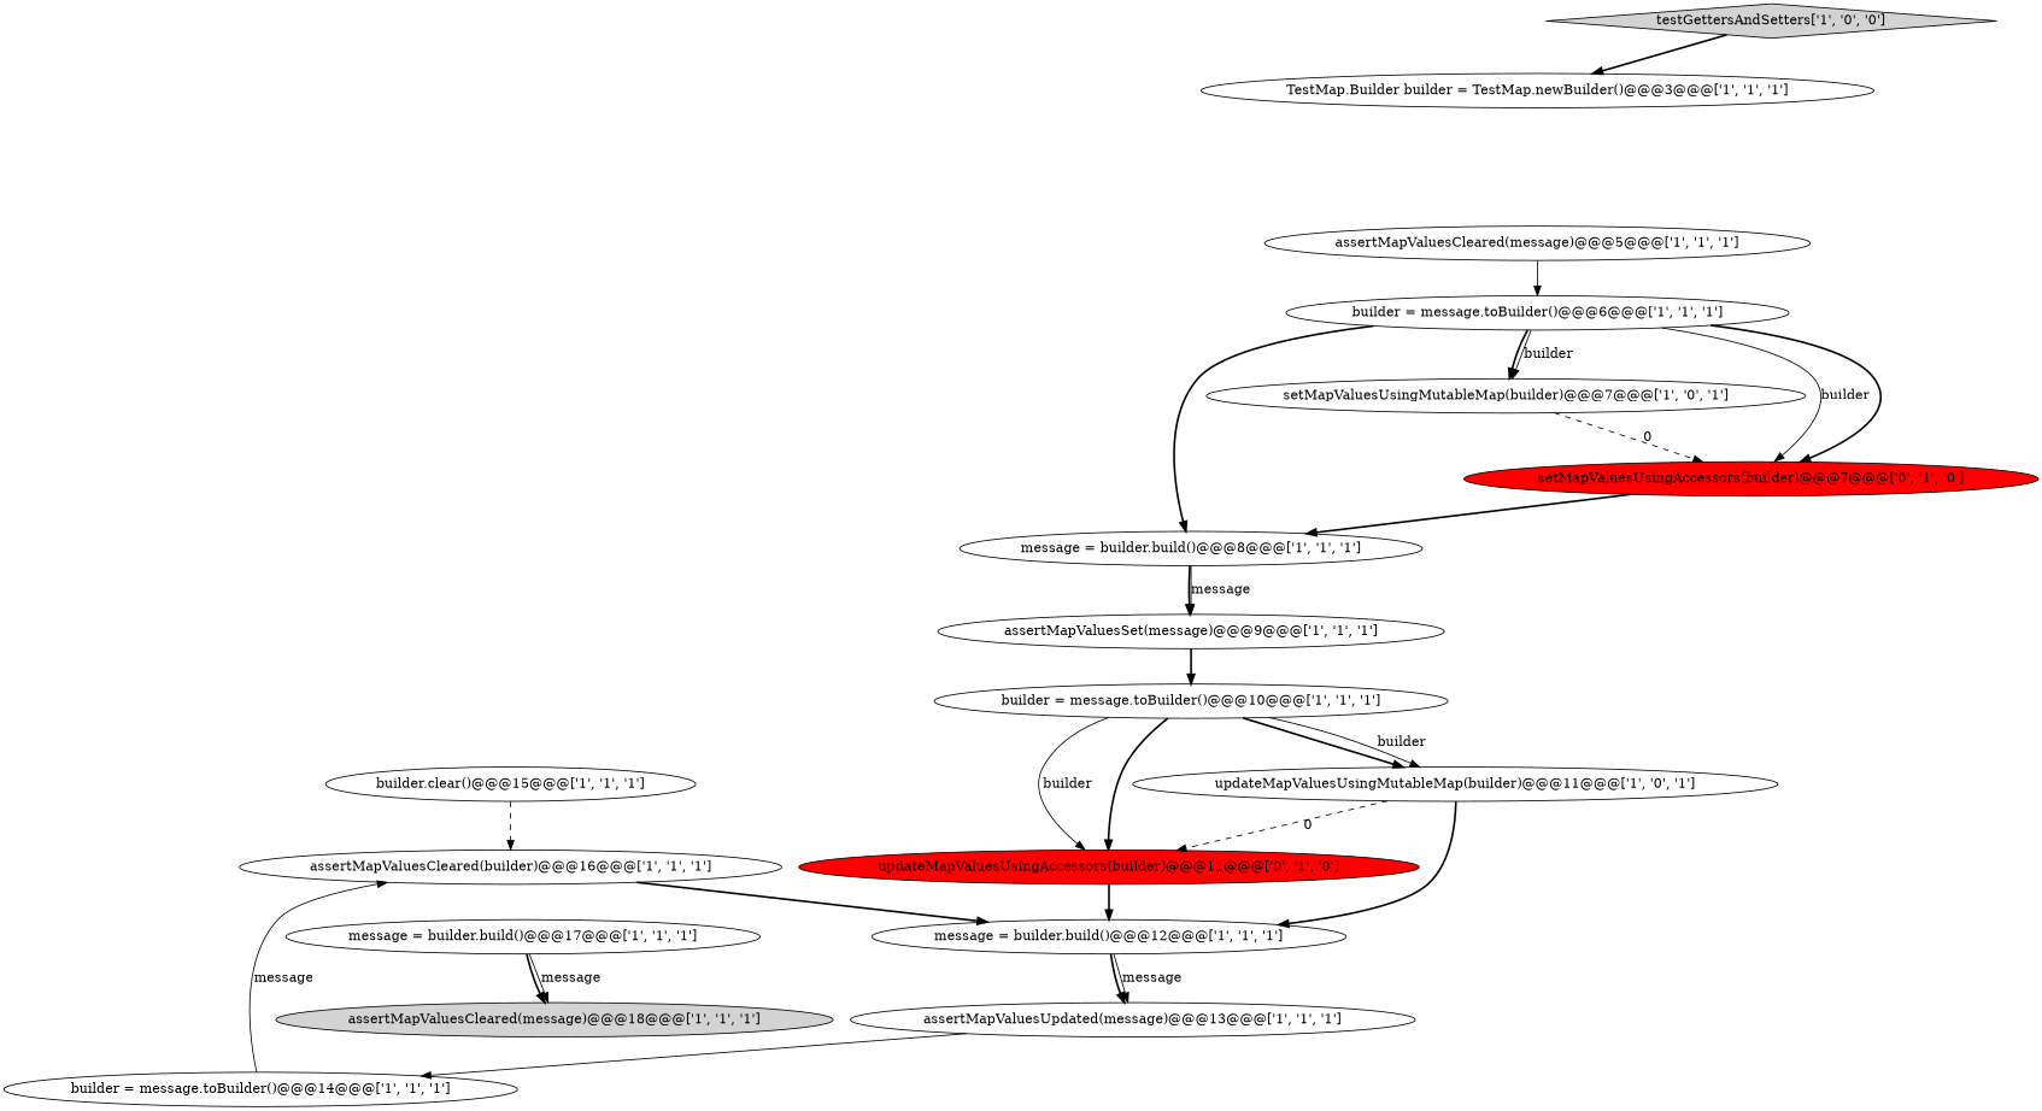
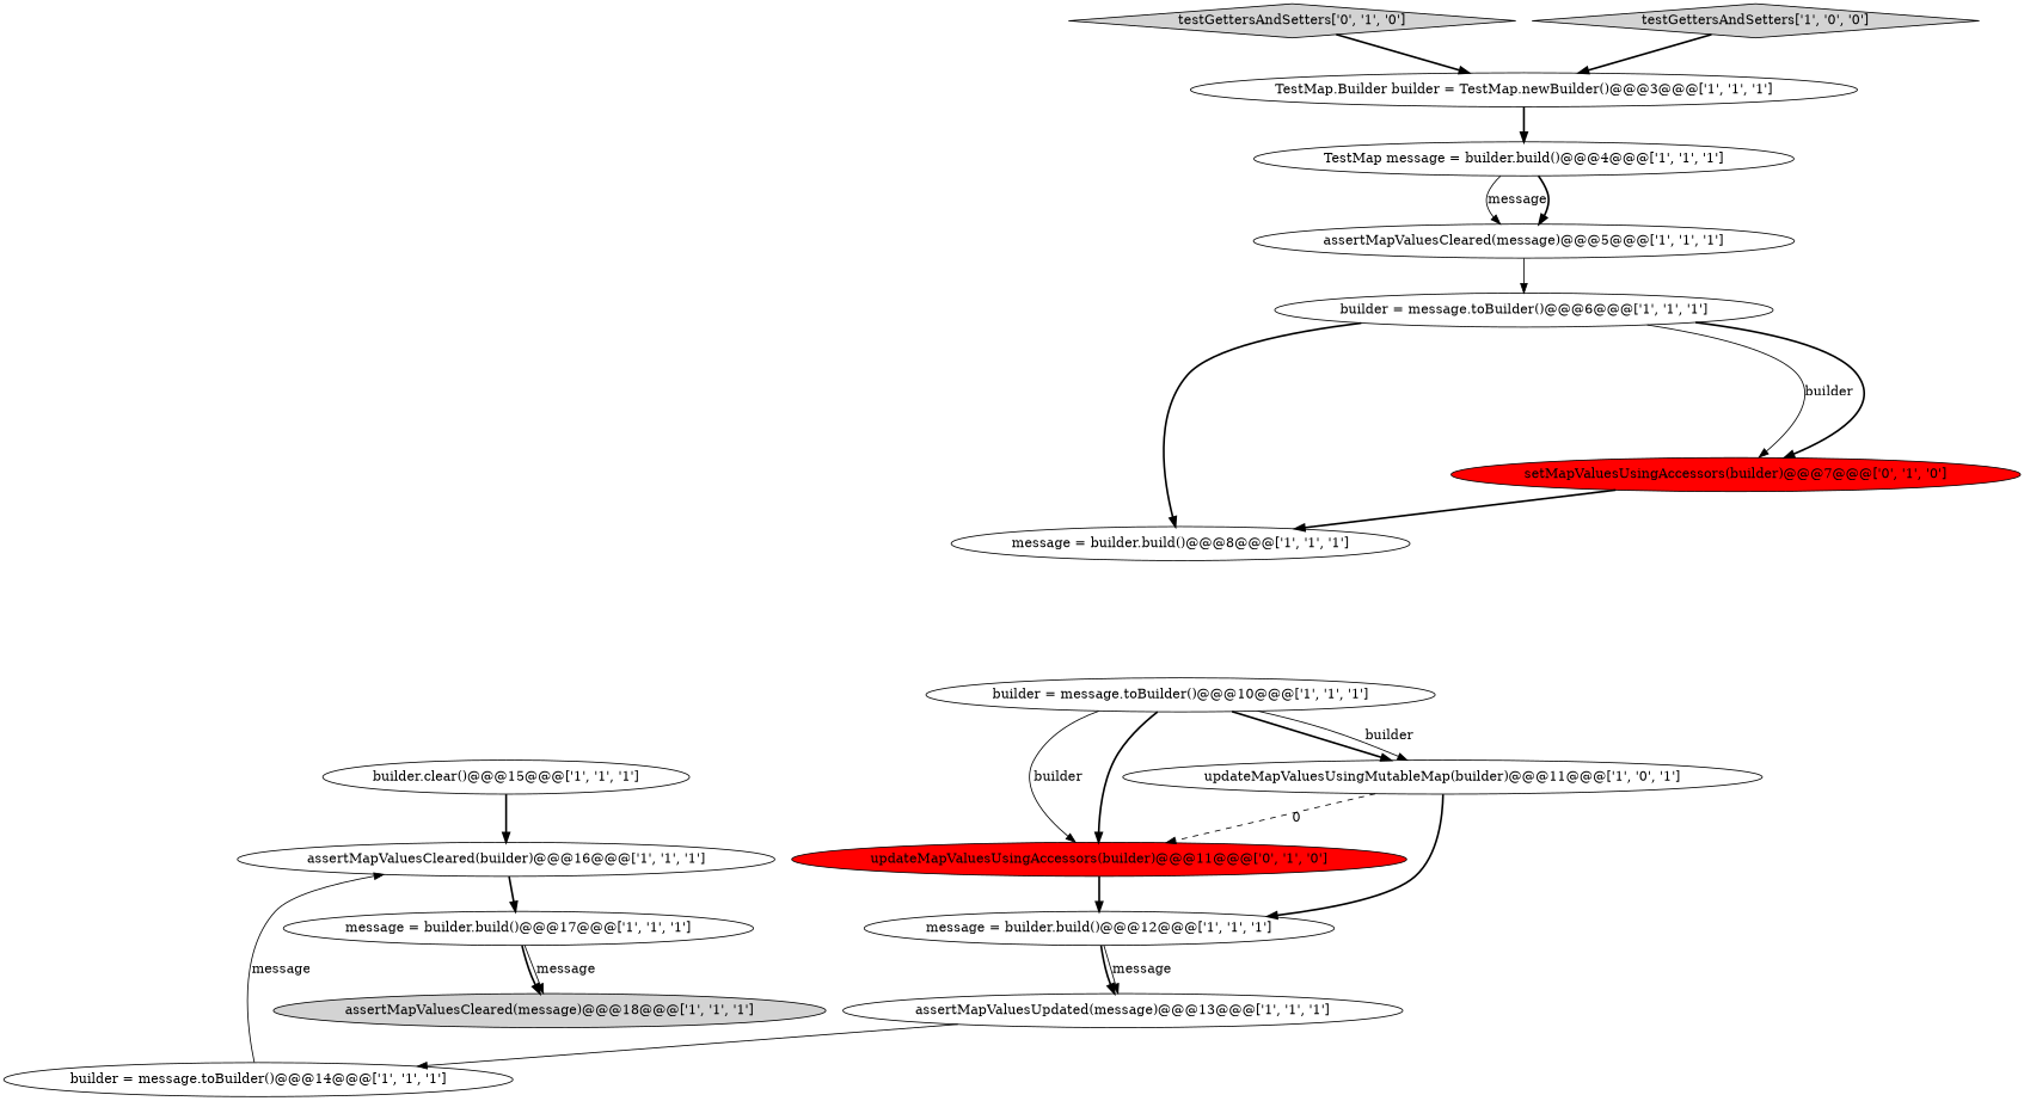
  digraph {
    node [fillcolor=white shape=ellipse style=filled]
    edge [style=bold]
    n1 [label="builder.clear()@@@15@@@['1', '1', '1']"]
    n2 [label="assertMapValuesCleared(builder)@@@16@@@['1', '1', '1']"]
    n3 [label="message = builder.build()@@@17@@@['1', '1', '1']"]
    n4 [fillcolor=lightgray label="assertMapValuesCleared(message)@@@18@@@['1', '1', '1']"]
    n5 [label="builder = message.toBuilder()@@@10@@@['1', '1', '1']"]
    n6 [fillcolor=red label="updateMapValuesUsingAccessors(builder)@@@11@@@['0', '1', '0']"]
    n7 [label="updateMapValuesUsingMutableMap(builder)@@@11@@@['1', '0', '1']"]
    n8 [label="message = builder.build()@@@12@@@['1', '1', '1']"]
    n9 [label="assertMapValuesCleared(message)@@@5@@@['1', '1', '1']"]
    n10 [label="builder = message.toBuilder()@@@6@@@['1', '1', '1']"]
    n11 [label="message = builder.build()@@@8@@@['1', '1', '1']"]
-   n12 [label="setMapValuesUsingMutableMap(builder)@@@7@@@['1', '0', '1']"]
    n13 [fillcolor=red label="setMapValuesUsingAccessors(builder)@@@7@@@['0', '1', '0']"]
+   n14 [fillcolor=lightgray label="testGettersAndSetters['0', '1', '0']" shape=diamond]
    n15 [label="TestMap.Builder builder = TestMap.newBuilder()@@@3@@@['1', '1', '1']"]
+   n16 [label="TestMap message = builder.build()@@@4@@@['1', '1', '1']"]
    n17 [label="assertMapValuesUpdated(message)@@@13@@@['1', '1', '1']"]
    n18 [fillcolor=lightgray label="testGettersAndSetters['1', '0', '0']" shape=diamond]
-   n19 [label="assertMapValuesSet(message)@@@9@@@['1', '1', '1']"]
    n20 [label="builder = message.toBuilder()@@@14@@@['1', '1', '1']"]
-   n1 -> n2 [style=dashed]
-   n2 -> n8
+   n1 -> n2
+   n2 -> n3
    n3 -> n4 [label=message style=solid]
    n3 -> n4
    n5 -> n6 [label=builder style=solid]
    n5 -> n6
    n5 -> n7
    n5 -> n7 [label=builder style=solid]
    n6 -> n8
    n7 -> n6 [label=0 style=dashed]
    n7 -> n8
    n8 -> n17 [label=message style=solid]
    n8 -> n17
    n9 -> n10 [style=solid]
    n10 -> n11
-   n10 -> n12
-   n10 -> n12 [label=builder style=solid]
    n10 -> n13 [label=builder style=solid]
    n10 -> n13
-   n11 -> n19
-   n11 -> n19 [label=message style=solid]
-   n12 -> n13 [label=0 style=dashed]
    n13 -> n11
+   n14 -> n15
+   n15 -> n16
+   n16 -> n9 [label=message style=solid]
+   n16 -> n9
    n17 -> n20 [style=solid]
    n18 -> n15
-   n19 -> n5
    n20 -> n2 [label=message style=solid]
  }
